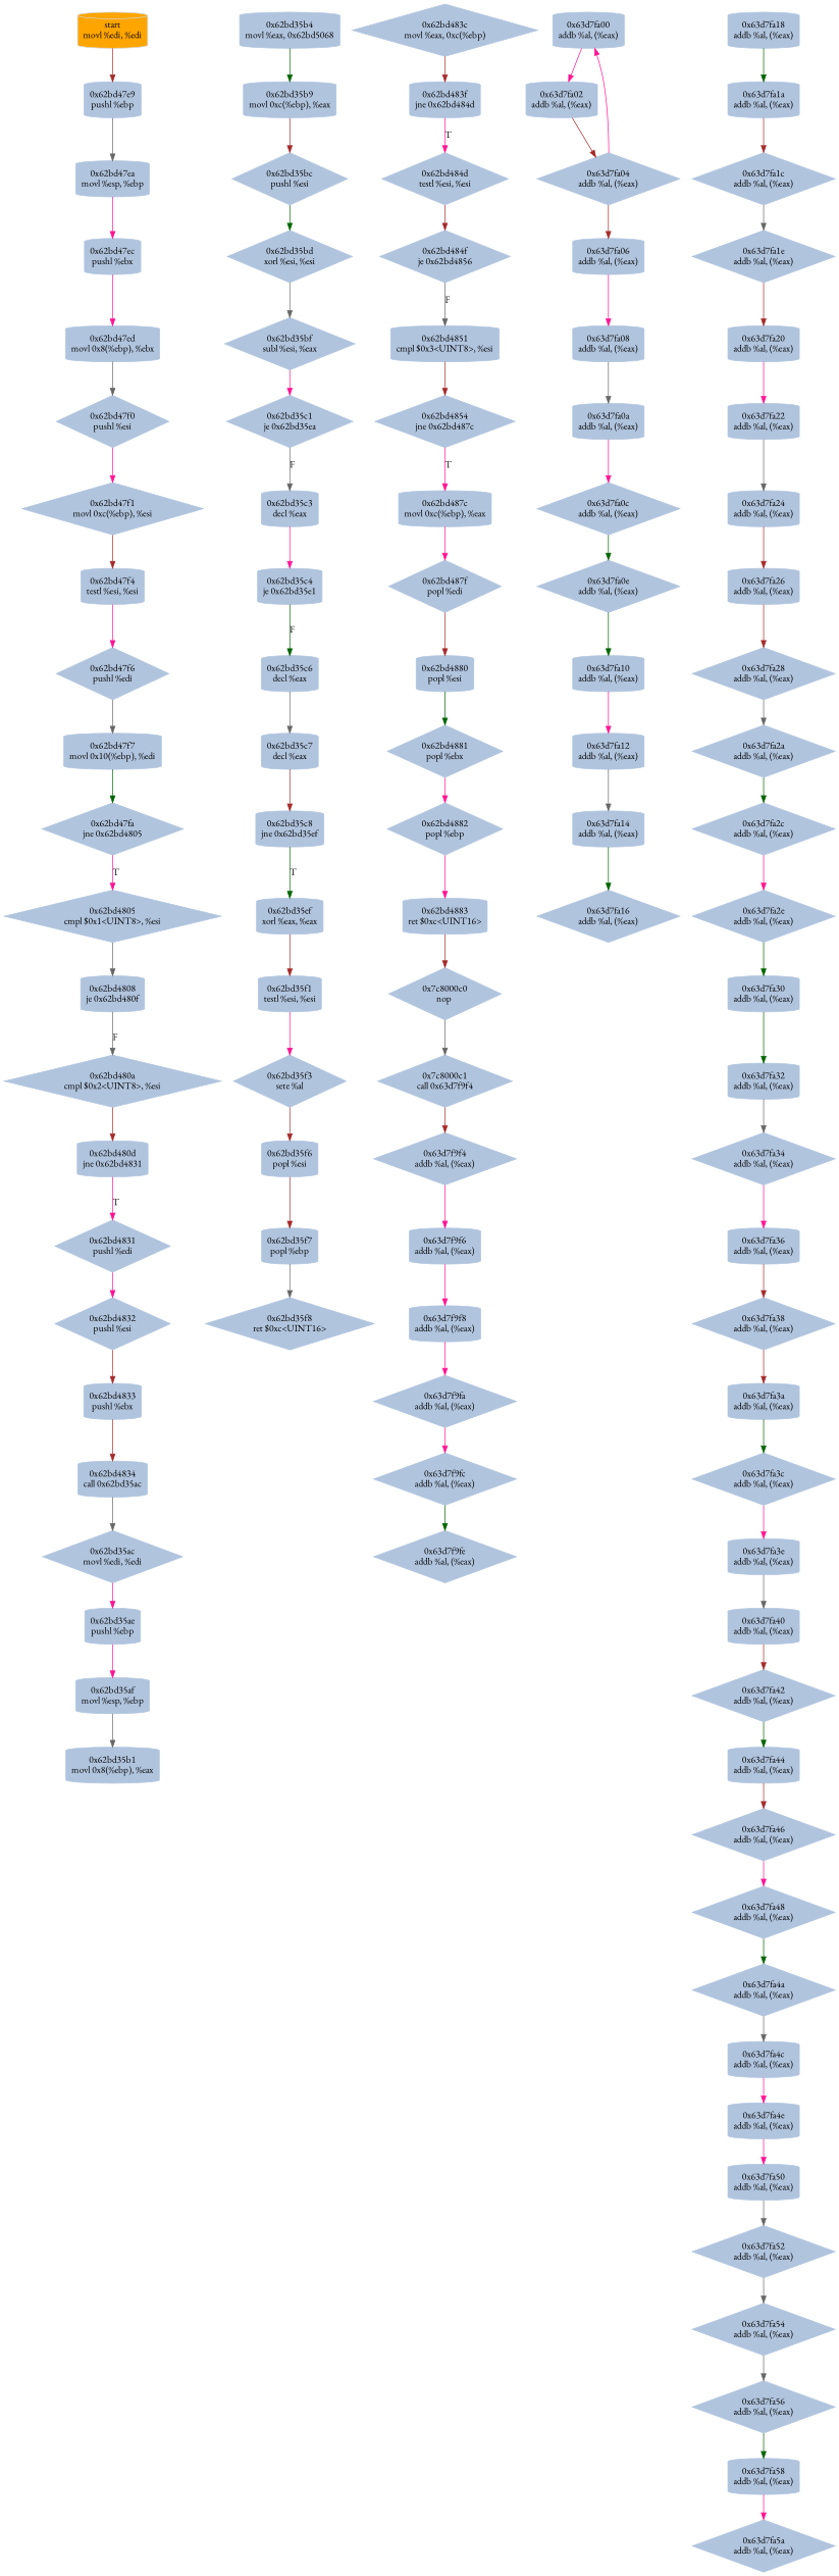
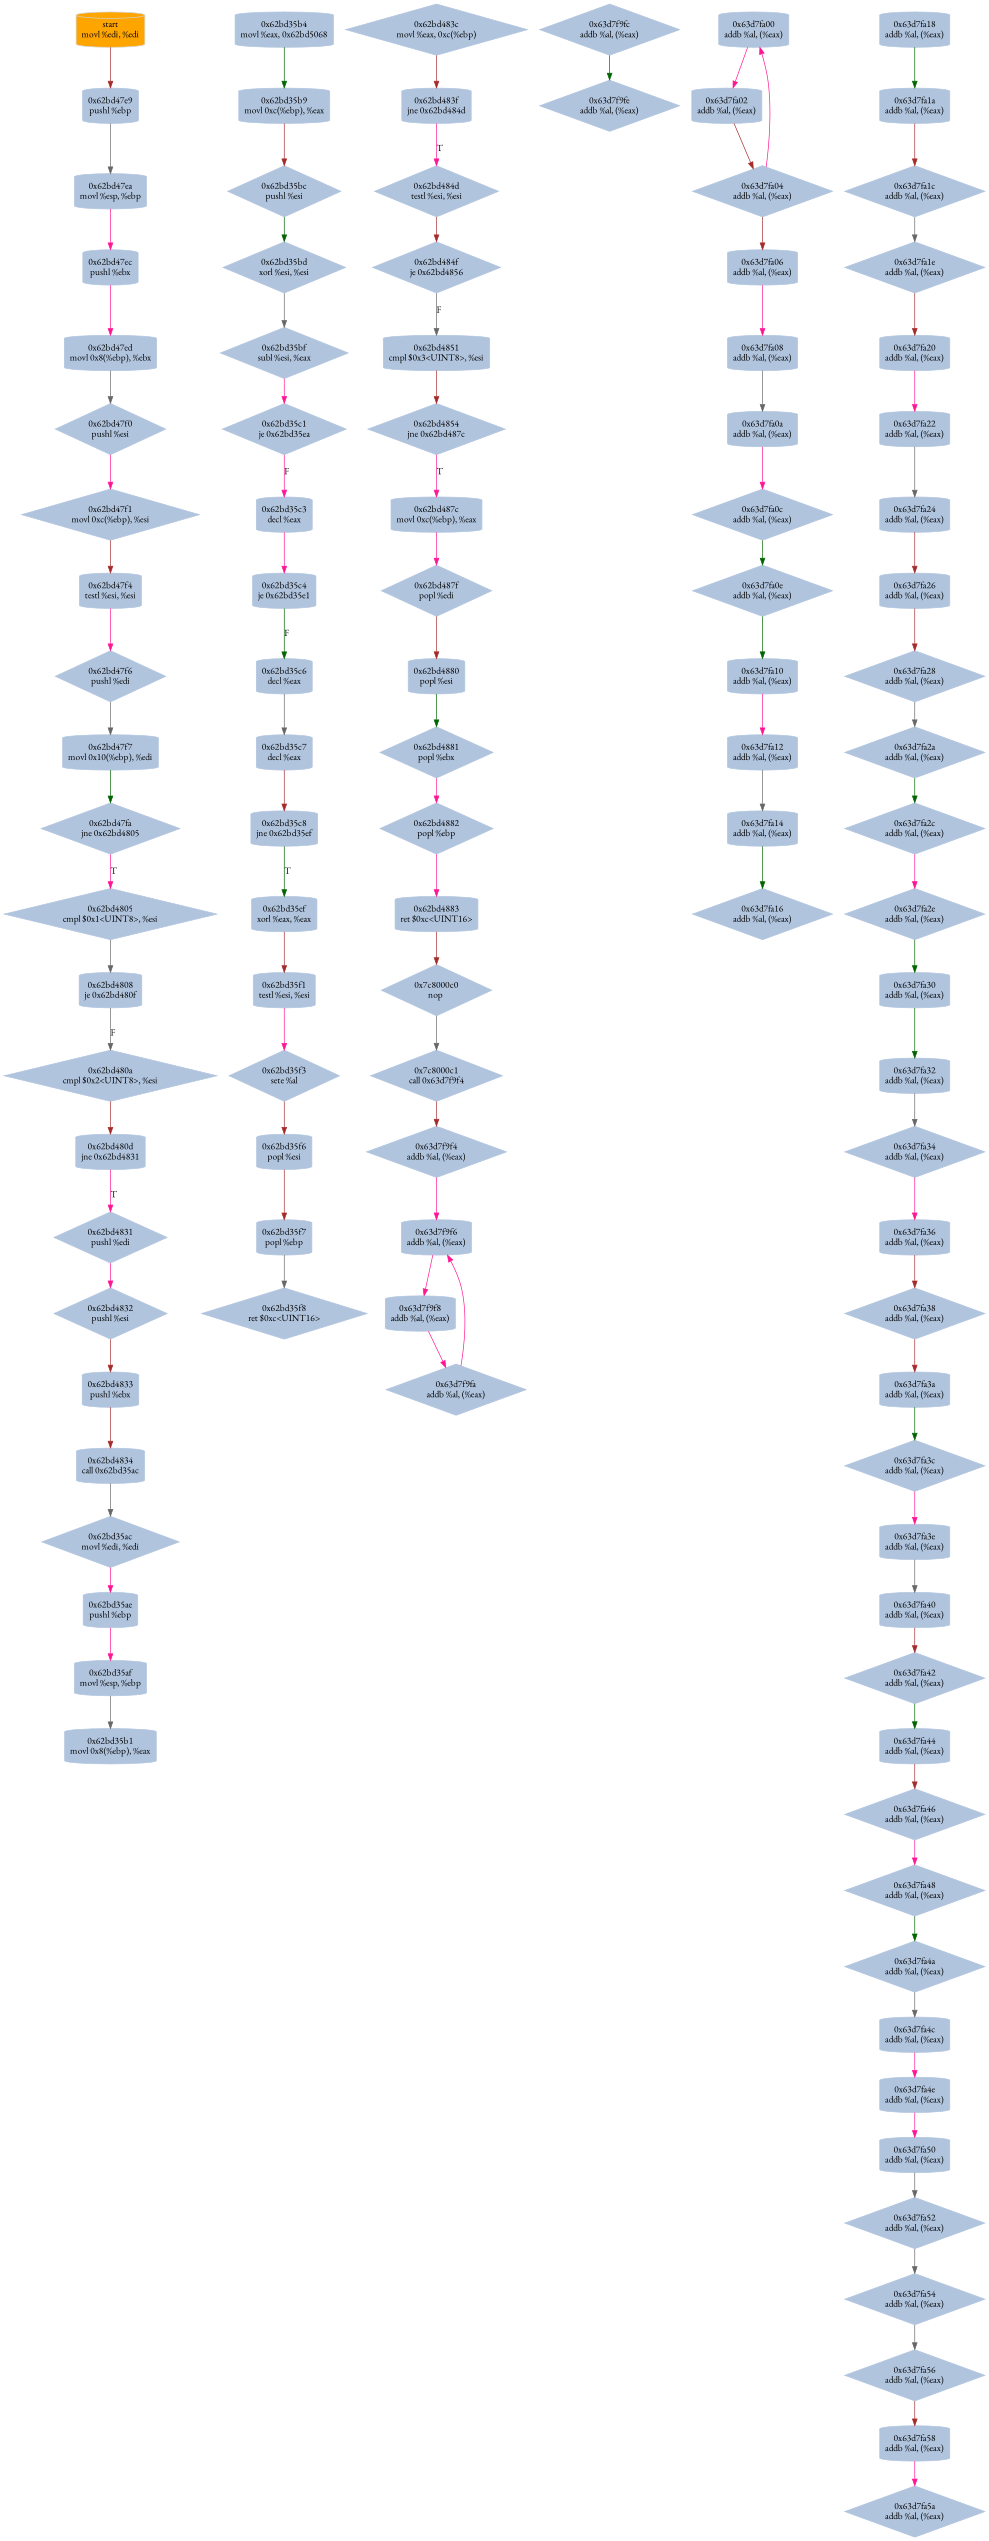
  digraph {
    fontname="EB Garamond"
    node [color=lightsteelblue fillcolor=lightsteelblue fontname="EB Garamond" shape=cylinder style=filled]
    edge [color=deeppink fontname="EB Garamond"]
    n1 [color=lightgrey fillcolor=orange label="start\nmovl %edi, %edi"]
    n2 [label="0x62bd47e9\npushl %ebp"]
    n3 [label="0x62bd47ea\nmovl %esp, %ebp"]
    n4 [label="0x62bd47ec\npushl %ebx"]
    n5 [label="0x62bd47ed\nmovl 0x8(%ebp), %ebx"]
    n6 [label="0x62bd47f0\npushl %esi" shape=diamond]
    n7 [label="0x62bd47f1\nmovl 0xc(%ebp), %esi" shape=diamond]
    n8 [label="0x62bd47f4\ntestl %esi, %esi"]
    n9 [label="0x62bd47f6\npushl %edi" shape=diamond]
    n10 [label="0x62bd47f7\nmovl 0x10(%ebp), %edi"]
    n11 [label="0x62bd47fa\njne 0x62bd4805" shape=diamond]
    n12 [label="0x62bd4805\ncmpl $0x1<UINT8>, %esi" shape=diamond]
    n13 [label="0x62bd4808\nje 0x62bd480f"]
    n14 [label="0x62bd480a\ncmpl $0x2<UINT8>, %esi" shape=diamond]
    n15 [label="0x62bd480d\njne 0x62bd4831"]
    n16 [label="0x62bd4831\npushl %edi" shape=diamond]
    n17 [label="0x62bd4832\npushl %esi" shape=diamond]
    n18 [label="0x62bd4833\npushl %ebx"]
    n19 [label="0x62bd4834\ncall 0x62bd35ac"]
    n20 [label="0x62bd35ac\nmovl %edi, %edi" shape=diamond]
    n21 [label="0x62bd35ae\npushl %ebp"]
    n22 [label="0x62bd35af\nmovl %esp, %ebp"]
    n23 [label="0x62bd35b1\nmovl 0x8(%ebp), %eax"]
    n24 [label="0x62bd35b4\nmovl %eax, 0x62bd5068"]
    n25 [label="0x62bd35b9\nmovl 0xc(%ebp), %eax"]
    n26 [label="0x62bd35bc\npushl %esi" shape=diamond]
    n27 [label="0x62bd35bd\nxorl %esi, %esi" shape=diamond]
    n28 [label="0x62bd35bf\nsubl %esi, %eax" shape=diamond]
    n29 [label="0x62bd35c1\nje 0x62bd35ea" shape=diamond]
    n30 [label="0x62bd35c3\ndecl %eax"]
    n31 [label="0x62bd35c4\nje 0x62bd35e1"]
    n32 [label="0x62bd35c6\ndecl %eax"]
    n33 [label="0x62bd35c7\ndecl %eax"]
    n34 [label="0x62bd35c8\njne 0x62bd35ef"]
    n35 [label="0x62bd35ef\nxorl %eax, %eax"]
    n36 [label="0x62bd35f1\ntestl %esi, %esi"]
    n37 [label="0x62bd35f3\nsete %al" shape=diamond]
    n38 [label="0x62bd35f6\npopl %esi"]
    n39 [label="0x62bd35f7\npopl %ebp"]
    n40 [label="0x62bd35f8\nret $0xc<UINT16>" shape=diamond]
    n41 [label="0x62bd483c\nmovl %eax, 0xc(%ebp)" shape=diamond]
    n42 [label="0x62bd483f\njne 0x62bd484d"]
    n43 [label="0x62bd484d\ntestl %esi, %esi" shape=diamond]
    n44 [label="0x62bd484f\nje 0x62bd4856" shape=diamond]
    n45 [label="0x62bd4851\ncmpl $0x3<UINT8>, %esi"]
    n46 [label="0x62bd4854\njne 0x62bd487c" shape=diamond]
    n47 [label="0x62bd487c\nmovl 0xc(%ebp), %eax"]
    n48 [label="0x62bd487f\npopl %edi" shape=diamond]
    n49 [label="0x62bd4880\npopl %esi"]
    n50 [label="0x62bd4881\npopl %ebx" shape=diamond]
    n51 [label="0x62bd4882\npopl %ebp" shape=diamond]
    n52 [label="0x62bd4883\nret $0xc<UINT16>"]
    n53 [label="0x7c8000c0\nnop " shape=diamond]
    n54 [label="0x7c8000c1\ncall 0x63d7f9f4" shape=diamond]
    n55 [label="0x63d7f9f4\naddb %al, (%eax)" shape=diamond]
    n56 [label="0x63d7f9f6\naddb %al, (%eax)"]
    n57 [label="0x63d7f9f8\naddb %al, (%eax)"]
    n58 [label="0x63d7f9fa\naddb %al, (%eax)" shape=diamond]
    n59 [label="0x63d7f9fc\naddb %al, (%eax)" shape=diamond]
    n60 [label="0x63d7f9fe\naddb %al, (%eax)" shape=diamond]
    n61 [label="0x63d7fa00\naddb %al, (%eax)"]
    n62 [label="0x63d7fa02\naddb %al, (%eax)"]
    n63 [label="0x63d7fa04\naddb %al, (%eax)" shape=diamond]
    n64 [label="0x63d7fa06\naddb %al, (%eax)"]
    n65 [label="0x63d7fa08\naddb %al, (%eax)"]
    n66 [label="0x63d7fa0a\naddb %al, (%eax)"]
    n67 [label="0x63d7fa0c\naddb %al, (%eax)" shape=diamond]
    n68 [label="0x63d7fa0e\naddb %al, (%eax)" shape=diamond]
    n69 [label="0x63d7fa10\naddb %al, (%eax)"]
    n70 [label="0x63d7fa12\naddb %al, (%eax)"]
    n71 [label="0x63d7fa14\naddb %al, (%eax)"]
    n72 [label="0x63d7fa16\naddb %al, (%eax)" shape=diamond]
    n73 [label="0x63d7fa18\naddb %al, (%eax)"]
    n74 [label="0x63d7fa1a\naddb %al, (%eax)"]
    n75 [label="0x63d7fa1c\naddb %al, (%eax)" shape=diamond]
    n76 [label="0x63d7fa1e\naddb %al, (%eax)" shape=diamond]
    n77 [label="0x63d7fa20\naddb %al, (%eax)"]
    n78 [label="0x63d7fa22\naddb %al, (%eax)"]
    n79 [label="0x63d7fa24\naddb %al, (%eax)"]
    n80 [label="0x63d7fa26\naddb %al, (%eax)"]
    n81 [label="0x63d7fa28\naddb %al, (%eax)" shape=diamond]
    n82 [label="0x63d7fa2a\naddb %al, (%eax)" shape=diamond]
    n83 [label="0x63d7fa2c\naddb %al, (%eax)" shape=diamond]
    n84 [label="0x63d7fa2e\naddb %al, (%eax)" shape=diamond]
    n85 [label="0x63d7fa30\naddb %al, (%eax)"]
    n86 [label="0x63d7fa32\naddb %al, (%eax)"]
    n87 [label="0x63d7fa34\naddb %al, (%eax)" shape=diamond]
    n88 [label="0x63d7fa36\naddb %al, (%eax)"]
    n89 [label="0x63d7fa38\naddb %al, (%eax)" shape=diamond]
    n90 [label="0x63d7fa3a\naddb %al, (%eax)"]
    n91 [label="0x63d7fa3c\naddb %al, (%eax)" shape=diamond]
    n92 [label="0x63d7fa3e\naddb %al, (%eax)"]
    n93 [label="0x63d7fa40\naddb %al, (%eax)"]
    n94 [label="0x63d7fa42\naddb %al, (%eax)" shape=diamond]
    n95 [label="0x63d7fa44\naddb %al, (%eax)"]
    n96 [label="0x63d7fa46\naddb %al, (%eax)" shape=diamond]
    n97 [label="0x63d7fa48\naddb %al, (%eax)" shape=diamond]
    n98 [label="0x63d7fa4a\naddb %al, (%eax)" shape=diamond]
    n99 [label="0x63d7fa4c\naddb %al, (%eax)"]
    n100 [label="0x63d7fa4e\naddb %al, (%eax)"]
    n101 [label="0x63d7fa50\naddb %al, (%eax)"]
    n102 [label="0x63d7fa52\naddb %al, (%eax)" shape=diamond]
    n103 [label="0x63d7fa54\naddb %al, (%eax)" shape=diamond]
    n104 [label="0x63d7fa56\naddb %al, (%eax)" shape=diamond]
    n105 [label="0x63d7fa58\naddb %al, (%eax)"]
    n106 [label="0x63d7fa5a\naddb %al, (%eax)" shape=diamond]
    n1 -> n2 [color=brown]
    n2 -> n3 [color=gray40]
    n3 -> n4
    n4 -> n5
    n5 -> n6 [color=gray40]
    n6 -> n7
    n7 -> n8 [color=brown]
    n8 -> n9
    n9 -> n10 [color=gray40]
    n10 -> n11 [color=darkgreen]
    n11 -> n12 [label=T]
    n12 -> n13 [color=gray40]
    n13 -> n14 [color=gray40 label=F]
    n14 -> n15 [color=brown]
    n15 -> n16 [label=T]
    n16 -> n17
    n17 -> n18 [color=brown]
    n18 -> n19 [color=brown]
    n19 -> n20 [color=gray40]
    n20 -> n21
    n21 -> n22
    n22 -> n23 [color=gray40]
    n24 -> n25 [color=darkgreen]
    n25 -> n26 [color=brown]
    n26 -> n27 [color=darkgreen]
    n27 -> n28 [color=gray40]
    n28 -> n29
-   n29 -> n30 [color=gray40 label=F]
+   n29 -> n30 [label=F]
    n30 -> n31
    n31 -> n32 [color=darkgreen label=F]
    n32 -> n33 [color=gray40]
    n33 -> n34 [color=brown]
    n34 -> n35 [color=darkgreen label=T]
    n35 -> n36 [color=brown]
    n36 -> n37
    n37 -> n38 [color=brown]
    n38 -> n39 [color=brown]
    n39 -> n40 [color=gray40]
    n41 -> n42 [color=brown]
    n42 -> n43 [label=T]
    n43 -> n44 [color=brown]
    n44 -> n45 [color=gray40 label=F]
    n45 -> n46 [color=brown]
    n46 -> n47 [label=T]
    n47 -> n48
    n48 -> n49 [color=brown]
    n49 -> n50 [color=darkgreen]
    n50 -> n51
    n51 -> n52
    n52 -> n53 [color=brown]
    n53 -> n54 [color=gray40]
    n54 -> n55 [color=brown]
    n55 -> n56
    n56 -> n57
    n57 -> n58
-   n58 -> n59
+   n58 -> n56
    n59 -> n60 [color=darkgreen]
    n61 -> n62
    n62 -> n63 [color=brown]
    n63 -> n61
    n63 -> n64 [color=brown]
    n64 -> n65
    n65 -> n66 [color=gray40]
    n66 -> n67
    n67 -> n68 [color=darkgreen]
    n68 -> n69 [color=darkgreen]
    n69 -> n70
    n70 -> n71 [color=gray40]
    n71 -> n72 [color=darkgreen]
    n73 -> n74 [color=darkgreen]
    n74 -> n75 [color=brown]
    n75 -> n76 [color=gray40]
    n76 -> n77 [color=brown]
    n77 -> n78
    n78 -> n79 [color=gray40]
    n79 -> n80 [color=brown]
    n80 -> n81 [color=brown]
    n81 -> n82 [color=gray40]
    n82 -> n83 [color=darkgreen]
    n83 -> n84
    n84 -> n85 [color=darkgreen]
    n85 -> n86 [color=darkgreen]
    n86 -> n87 [color=gray40]
    n87 -> n88
    n88 -> n89 [color=brown]
    n89 -> n90 [color=brown]
    n90 -> n91 [color=darkgreen]
    n91 -> n92
    n92 -> n93 [color=gray40]
    n93 -> n94 [color=brown]
    n94 -> n95 [color=darkgreen]
    n95 -> n96 [color=brown]
    n96 -> n97
    n97 -> n98 [color=darkgreen]
    n98 -> n99 [color=gray40]
    n99 -> n100
    n100 -> n101
    n101 -> n102 [color=gray40]
    n102 -> n103 [color=gray40]
    n103 -> n104 [color=gray40]
-   n104 -> n105 [color=darkgreen]
+   n104 -> n105 [color=brown]
    n105 -> n106
  }
